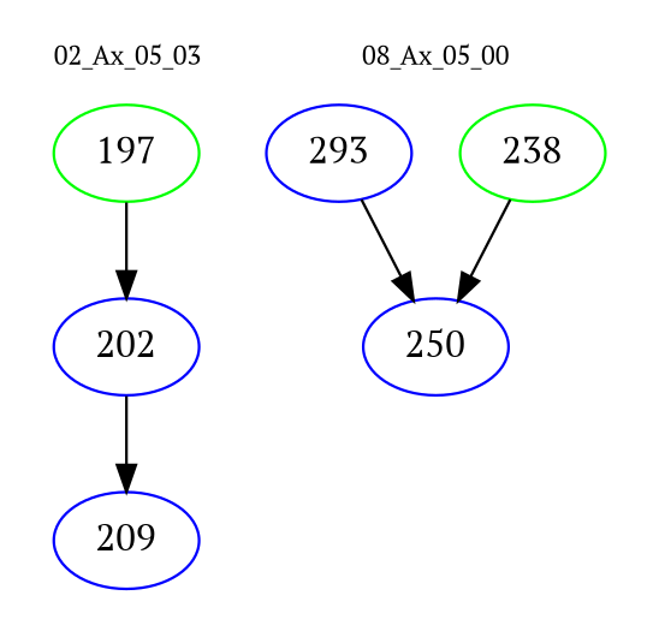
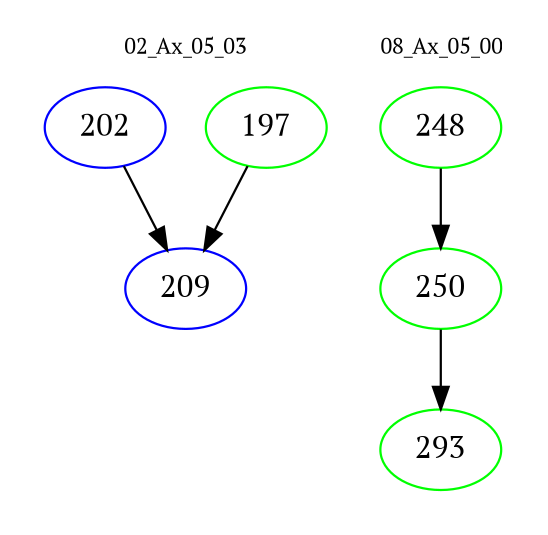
  digraph {
    fontname="PT Serif"
    node [color=blue fontname="PT Serif"]
    edge [color=black fontname="PT Serif"]
    n1 [color=green label=197]
    n2 [label=202]
    n3 [label=209]
-   n4 [color=green label=238]
-   n5 [label=250]
-   n6 [label=293]
+   n4 [color=green label=248]
+   n5 [color=green label=250]
+   n6 [color=green label=293]
    subgraph cluster_1 {
      color=white
      fontsize=10
      label="02_Ax_05_03"
      n1
      n2
      n3
    }
    subgraph cluster_2 {
      color=white
      fontsize=10
      label="08_Ax_05_00"
      n4
      n5
      n6
    }
-   n1 -> n2
+   n1 -> n3
    n2 -> n3
    n4 -> n5
-   n6 -> n5
+   n5 -> n6
  }
